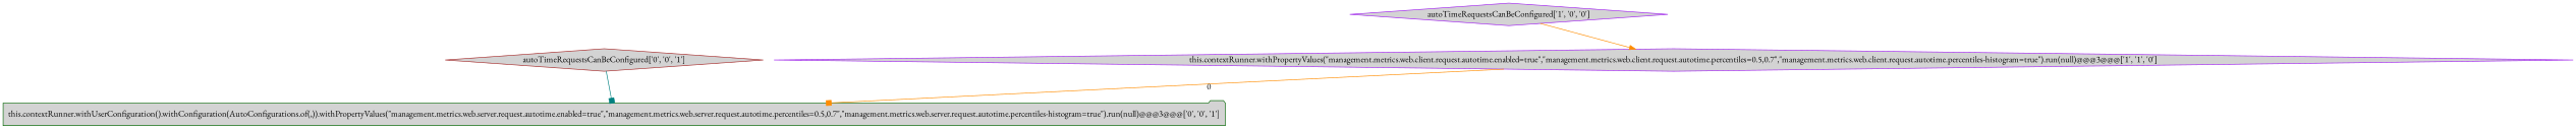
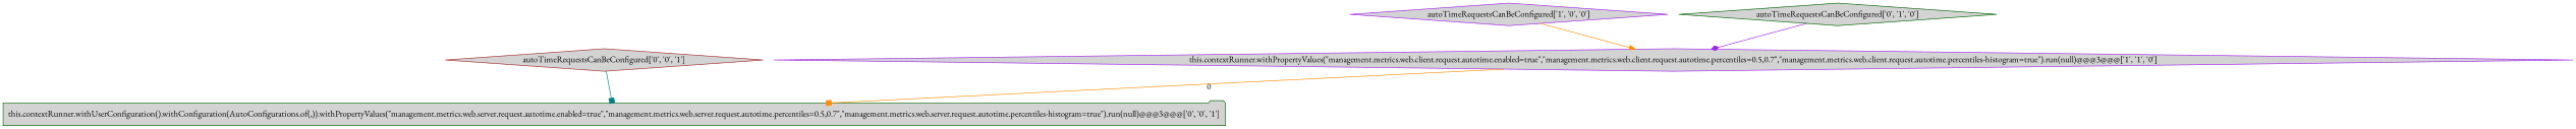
  digraph {
    fontname="EB Garamond"
    node [fillcolor=lightgray shape=diamond style=filled color=purple fontname="EB Garamond"]
    edge [style=solid color=darkorange arrowhead=box fontname="EB Garamond"]
    n1 [label="this.contextRunner.withPropertyValues(\"management.metrics.web.client.request.autotime.enabled=true\",\"management.metrics.web.client.request.autotime.percentiles=0.5,0.7\",\"management.metrics.web.client.request.autotime.percentiles-histogram=true\").run(null)@@@3@@@['1', '1', '0']"]
    n2 [label="this.contextRunner.withUserConfiguration().withConfiguration(AutoConfigurations.of(,)).withPropertyValues(\"management.metrics.web.server.request.autotime.enabled=true\",\"management.metrics.web.server.request.autotime.percentiles=0.5,0.7\",\"management.metrics.web.server.request.autotime.percentiles-histogram=true\").run(null)@@@3@@@['0', '0', '1']" shape=folder color=darkgreen]
    n3 [label="autoTimeRequestsCanBeConfigured['1', '0', '0']"]
    n4 [label="autoTimeRequestsCanBeConfigured['0', '0', '1']" color=brown]
+   n5 [label="autoTimeRequestsCanBeConfigured['0', '1', '0']" color=darkgreen]
    n1 -> n2 [label=0]
    n3 -> n1 [arrowhead=normal]
    n4 -> n2 [color=teal]
+   n5 -> n1 [color=purple arrowhead=diamond]
  }
